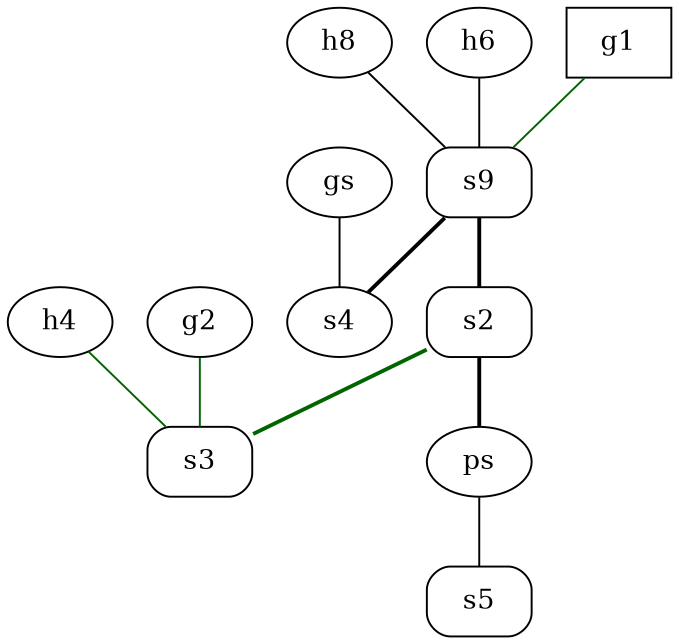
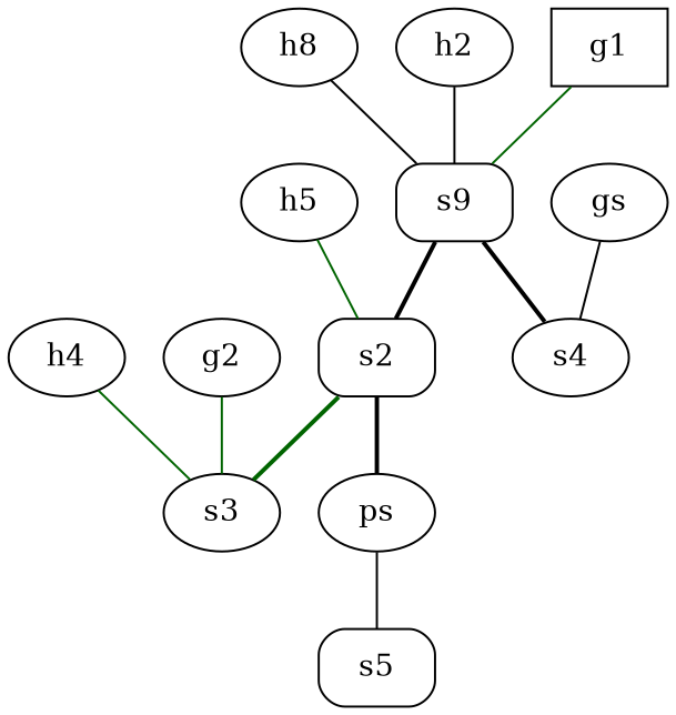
  graph {
    node [shape=ellipse]
    edge [color=black penwidth=1]
    n1 [label=s9 shape=box style=rounded]
    s2 [shape=box style=rounded]
    s4 [style=rounded]
-   s3 [shape=box style=rounded]
+   s3 [style=rounded]
    ps
    s5 [shape=box style=rounded]
    n7 [label=h8]
-   h2 [label=h6]
+   h2
    h4
+   h5
    g1 [shape=box]
    g2
    gs
    n1 -- s2 [penwidth=2]
    n1 -- s4 [penwidth=2]
    s2 -- s3 [color=darkgreen penwidth=2]
    s2 -- ps [penwidth=2]
    ps -- s5
    n7 -- n1
    h2 -- n1
    h4 -- s3 [color=darkgreen]
+   h5 -- s2 [color=darkgreen]
    g1 -- n1 [color=darkgreen]
    g2 -- s3 [color=darkgreen]
    gs -- s4
  }
